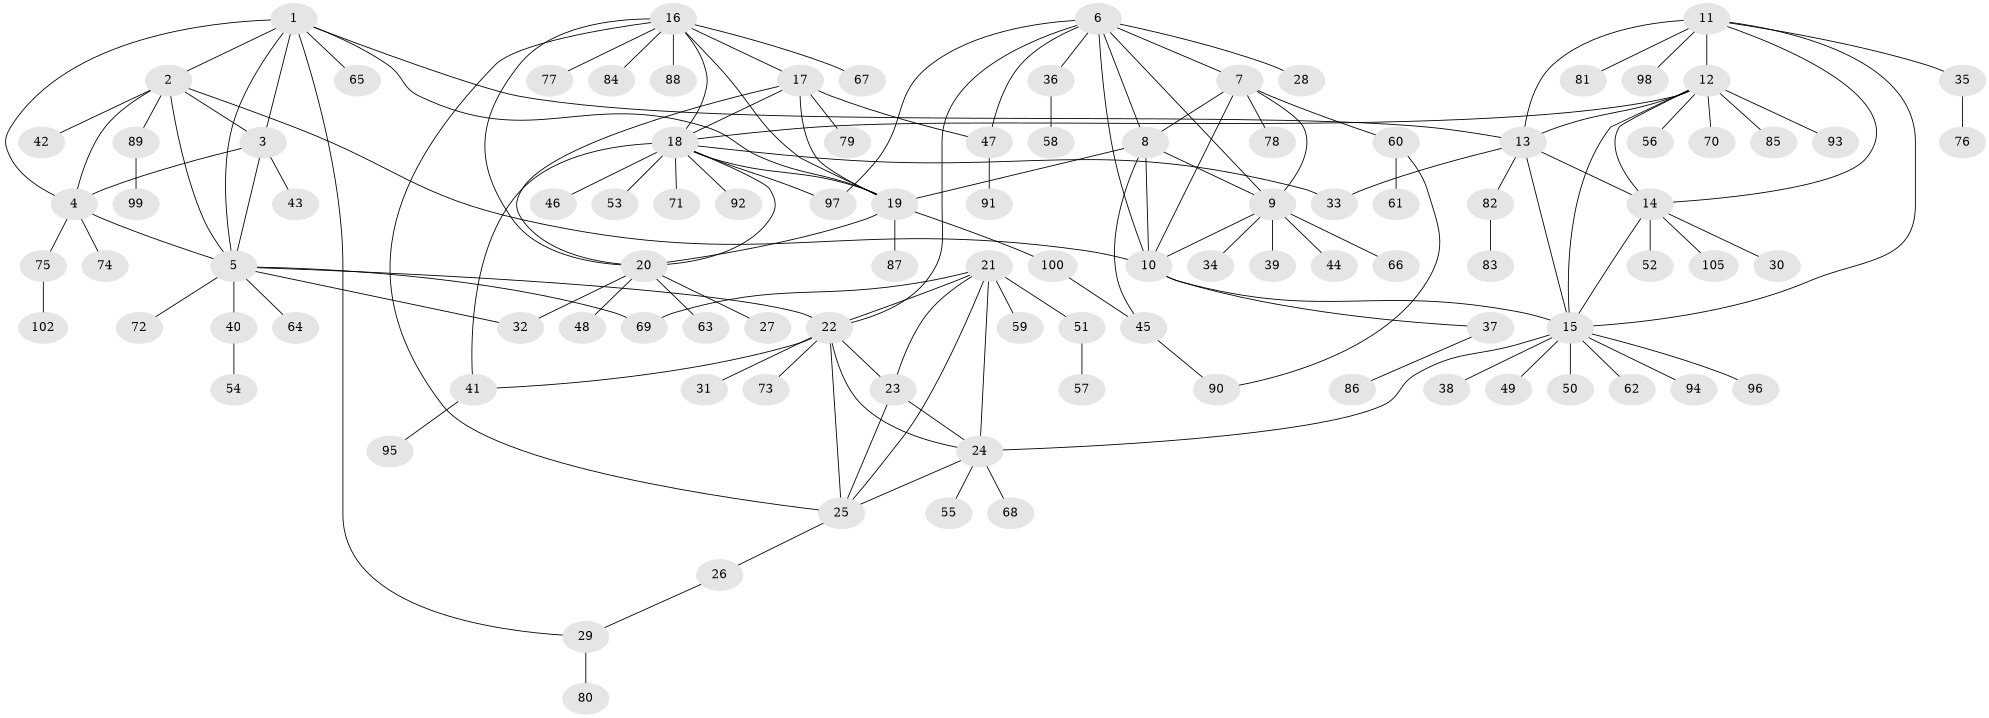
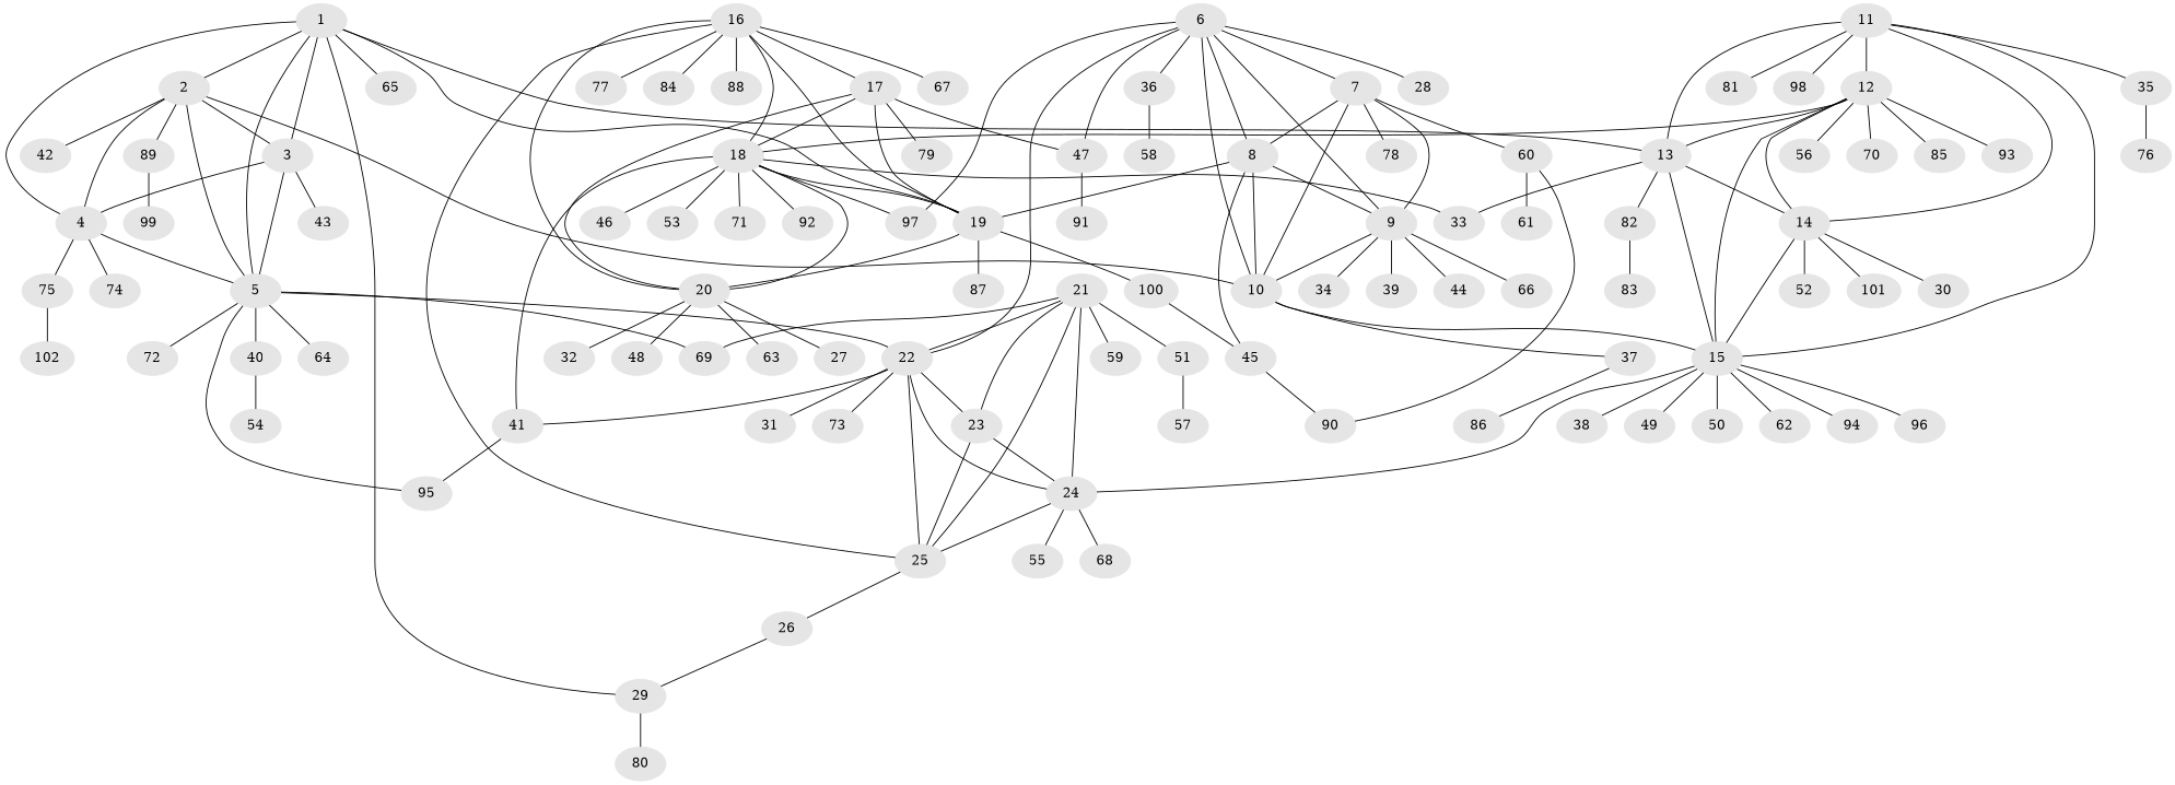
  graph {
    node [color=gray90 style=filled]
    1
    2
    3
    4
    5
    13
    19
    29
    65
    10
    42
    89
    43
    74
    75
    22
    40
    64
    69
    72
    95
    15
    14
    33
    82
    20
    87
    100
    80
    37
    99
    102
    24
    25
    41
    23
    31
    73
    54
    6
    7
    8
    9
    28
    36
    47
    97
    60
    78
    45
    34
    39
    44
    66
    58
    91
    90
    61
    38
    49
    50
    62
    94
    96
    86
    11
    12
    35
    81
    98
    18
    56
    70
    85
    93
    30
    52
-   101 [label=105]
+   101
    76
    46
    53
    71
    92
    83
    55
    68
    16
    17
    67
    77
    84
    88
    79
    27
    32
    48
    63
    26
    21
    51
    59
    57
    1 -- 2
    1 -- 3
    1 -- 4
    1 -- 5
    1 -- 13
    1 -- 19
    1 -- 29
    1 -- 65
    2 -- 3
    2 -- 4
    2 -- 5
    2 -- 10
    2 -- 42
    2 -- 89
    3 -- 4
    3 -- 5
    3 -- 43
    4 -- 5
    4 -- 74
    4 -- 75
    5 -- 22
    5 -- 40
    5 -- 64
    5 -- 69
    5 -- 72
-   5 -- 32
+   5 -- 95
    13 -- 15
    13 -- 14
    13 -- 33
    13 -- 82
    19 -- 20
    19 -- 87
    19 -- 100
    29 -- 80
    10 -- 15
    10 -- 37
    89 -- 99
    75 -- 102
    22 -- 24
    22 -- 25
    22 -- 41
    22 -- 23
    22 -- 31
    22 -- 73
    40 -- 54
    15 -- 24
    15 -- 38
    15 -- 49
    15 -- 50
    15 -- 62
    15 -- 94
    15 -- 96
    14 -- 15
    14 -- 30
    14 -- 52
    14 -- 101
    82 -- 83
    20 -- 27
    20 -- 32
    20 -- 48
    20 -- 63
    100 -- 45
    37 -- 86
    24 -- 25
    24 -- 55
    24 -- 68
    25 -- 26
    41 -- 95
    23 -- 24
    23 -- 25
    6 -- 10
    6 -- 22
    6 -- 7
    6 -- 8
    6 -- 9
    6 -- 28
    6 -- 36
    6 -- 47
    6 -- 97
    7 -- 10
    7 -- 8
    7 -- 9
    7 -- 60
    7 -- 78
    8 -- 19
    8 -- 10
    8 -- 9
    8 -- 45
    9 -- 10
    9 -- 34
    9 -- 39
    9 -- 44
    9 -- 66
    36 -- 58
    47 -- 91
    60 -- 90
    60 -- 61
    45 -- 90
    11 -- 13
    11 -- 15
    11 -- 14
    11 -- 12
    11 -- 35
    11 -- 81
    11 -- 98
    12 -- 13
    12 -- 15
    12 -- 14
    12 -- 18
    12 -- 56
    12 -- 70
    12 -- 85
    12 -- 93
    35 -- 76
    18 -- 19
    18 -- 33
    18 -- 20
    18 -- 41
    18 -- 97
    18 -- 46
    18 -- 53
    18 -- 71
    18 -- 92
    16 -- 19
    16 -- 20
    16 -- 25
    16 -- 18
    16 -- 17
    16 -- 67
    16 -- 77
    16 -- 84
    16 -- 88
    17 -- 19
    17 -- 20
    17 -- 47
    17 -- 18
    17 -- 79
    26 -- 29
    21 -- 22
    21 -- 69
    21 -- 24
    21 -- 25
    21 -- 23
    21 -- 51
    21 -- 59
    51 -- 57
  }
